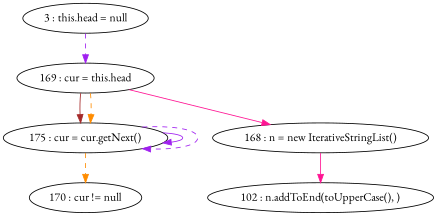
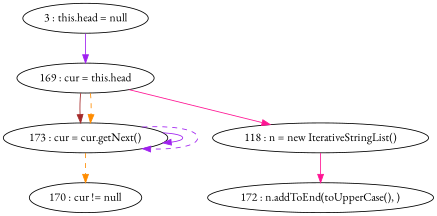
  digraph {
    fontname="EB Garamond"
    node [fontname="EB Garamond"]
    edge [color=purple fontname="EB Garamond"]
    "3 : this.head = null"
    "169 : cur = this.head"
-   "173 : cur = cur.getNext()" [label="175 : cur = cur.getNext()"]
-   "168 : n = new IterativeStringList()"
+   "173 : cur = cur.getNext()"
+   "168 : n = new IterativeStringList()" [label="118 : n = new IterativeStringList()"]
    "170 : cur != null"
-   "172 : n.addToEnd(toUpperCase(), )" [label="102 : n.addToEnd(toUpperCase(), )"]
-   "3 : this.head = null" -> "169 : cur = this.head" [style=dashed]
+   "172 : n.addToEnd(toUpperCase(), )"
+   "3 : this.head = null" -> "169 : cur = this.head"
    "169 : cur = this.head" -> "173 : cur = cur.getNext()" [color=brown]
    "169 : cur = this.head" -> "173 : cur = cur.getNext()" [color=darkorange style=dashed]
    "169 : cur = this.head" -> "168 : n = new IterativeStringList()" [color=deeppink]
    "173 : cur = cur.getNext()" -> "173 : cur = cur.getNext()"
    "173 : cur = cur.getNext()" -> "173 : cur = cur.getNext()" [style=dashed]
    "173 : cur = cur.getNext()" -> "170 : cur != null" [color=darkorange style=dashed]
    "168 : n = new IterativeStringList()" -> "172 : n.addToEnd(toUpperCase(), )" [color=deeppink]
  }
